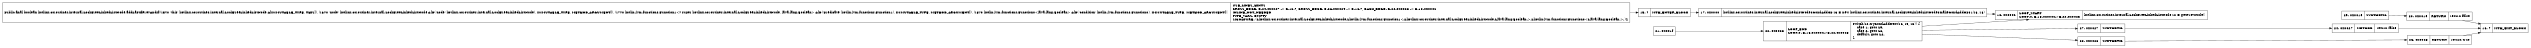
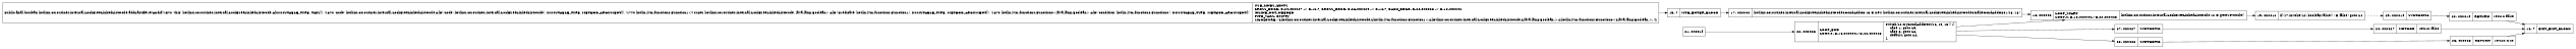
  digraph {
    rankdir=LR
    node [shape=record]
    n1 [label="{15\:\ ?|MTH_ENTER_BLOCK\l}"]
    n2 [label="{17\:\ 0x0000|kotlinx.coroutines.internal.LockFreeLinkedListNode$CondAddOp r3 = new kotlinx.coroutines.internal.LockFreeLinkedListNode$makeCondAddOp$1(r6, r8)\l}"]
    n3 [label="{18\:\ 0x000c|LOOP_START\lLOOP:0: B:18:0x000c\-\>B:22:0x0023\l|kotlinx.coroutines.internal.LockFreeLinkedListNode r2 = getPrevNode()\l}"]
+   n4 [label="{19\:\ 0x001c|if (r7.invoke(r2).booleanValue() != false) goto L4\l}"]
    n5 [label="{29\:\ 0x001e|SYNTHETIC\l}"]
    n6 [label="{21\:\ 0x001f}"]
    n7 [label="{22\:\ 0x0023|LOOP_END\lLOOP:0: B:18:0x000c\-\>B:22:0x0023\l|switch(r2.tryCondAddNext(r6, r5, r3)) \{\l    case 1: goto L9;\l    case 2: goto L6;\l    default: goto L2;\l\}\l}"]
    n8 [label="{20\:\ 0x001e|RETURN\l|return false\l}"]
    n9 [label="{27\:\ 0x0027|SYNTHETIC\l}"]
    n10 [label="{28\:\ 0x0028|SYNTHETIC\l}"]
    n11 [label="{24\:\ 0x0027|METHOD\l|return false\l}"]
    n12 [label="{25\:\ 0x0028|RETURN\l|return true\l}"]
-   n13 [label="{16\:\ ?|MTH_EXIT_BLOCK\l}"]
+   n13 [label="{16\:\ ?|EXIT_EXIT_BLOCK\l}"]
    n14 [label="{public final boolean kotlinx.coroutines.internal.LockFreeLinkedListNode.addLastIfPrevAndIf((r5v0 'this' kotlinx.coroutines.internal.LockFreeLinkedListNode A[IMMUTABLE_TYPE, THIS]), (r6v0 'node' kotlinx.coroutines.internal.LockFreeLinkedListNode A[D('node' kotlinx.coroutines.internal.LockFreeLinkedListNode), IMMUTABLE_TYPE, METHOD_ARGUMENT]), (r7v0 kotlin.jvm.functions.Function1\<? super kotlinx.coroutines.internal.LockFreeLinkedListNode, java.lang.Boolean\> A[D('predicate' kotlin.jvm.functions.Function1), IMMUTABLE_TYPE, METHOD_ARGUMENT]), (r8v0 kotlin.jvm.functions.Function0\<java.lang.Boolean\> A[D('condition' kotlin.jvm.functions.Function0), IMMUTABLE_TYPE, METHOD_ARGUMENT]))  | USE_LINES_HINTS\lCROSS_EDGE: B:24:0x0027 \-\> B:16:?, CROSS_EDGE: B:26:0x0029 \-\> B:16:?, BACK_EDGE: B:22:0x0023 \-\> B:18:0x000c\lINLINE_NOT_NEEDED\lTYPE_VARS: EMPTY\lSIGNATURE: (Lkotlinx\/coroutines\/internal\/LockFreeLinkedListNode;Lkotlin\/jvm\/functions\/Function1\<\-Lkotlinx\/coroutines\/internal\/LockFreeLinkedListNode;Ljava\/lang\/Boolean;\>;Lkotlin\/jvm\/functions\/Function0\<Ljava\/lang\/Boolean;\>;)Z\l}"]
    n1 -> n2
    n2 -> n3
+   n3 -> n4
+   n4 -> n5 [style=dashed]
    n5 -> n8
    n6 -> n7
    n7 -> n3
    n7 -> n9
    n7 -> n10
    n8 -> n13
    n9 -> n11
    n10 -> n12
    n11 -> n13
    n12 -> n13
    n14 -> n1
  }
